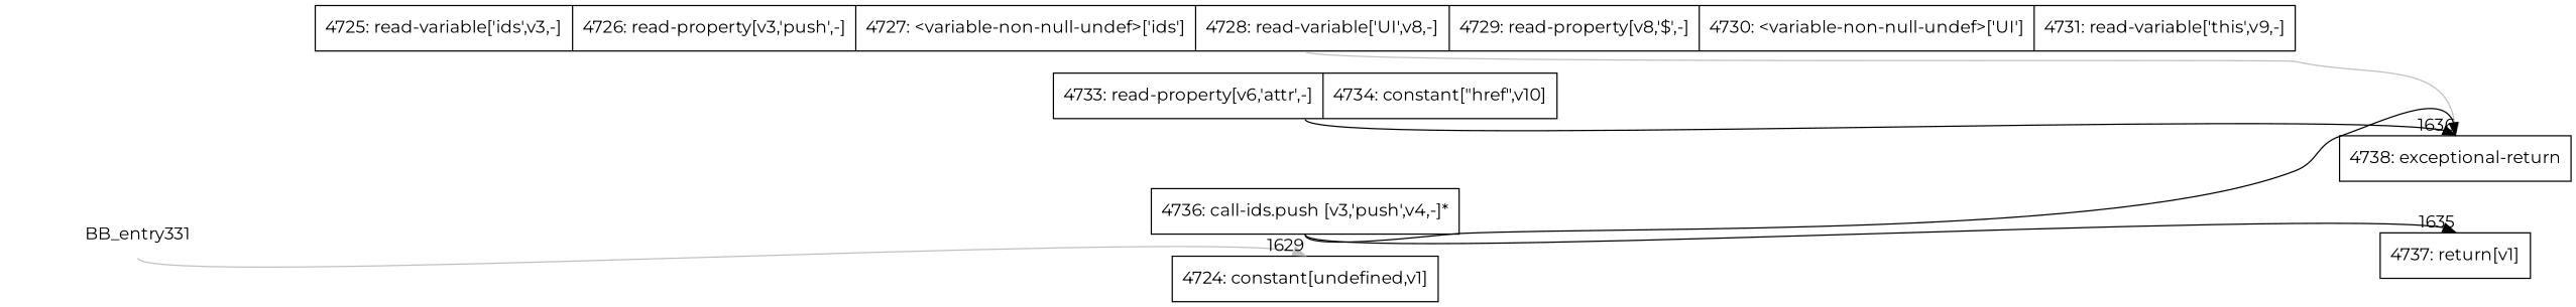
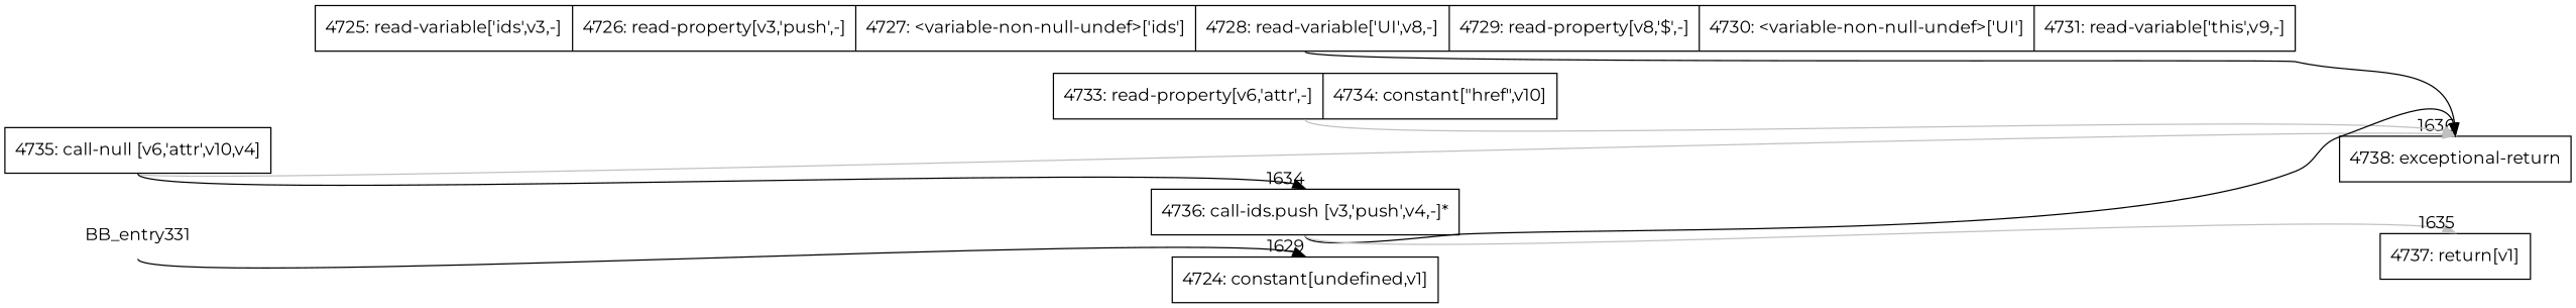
  digraph {
    fontname=Montserrat
    rankdir=LR
    node [fontname=Montserrat shape=record]
    edge [fontname=Montserrat headport=n tailport=s]
    n1 [label=BB_entry331 shape=none]
    n2 [label="{4724: constant[undefined,v1]}"]
    n3 [label="{4725: read-variable['ids',v3,-]|4726: read-property[v3,'push',-]|4727: \<variable-non-null-undef\>['ids']|4728: read-variable['UI',v8,-]|4729: read-property[v8,'$',-]|4730: \<variable-non-null-undef\>['UI']|4731: read-variable['this',v9,-]}"]
    n4 [label="{4738: exceptional-return}"]
    n5 [label="{4733: read-property[v6,'attr',-]|4734: constant[\"href\",v10]}"]
+   n6 [label="{4735: call-null [v6,'attr',v10,v4]}"]
    n7 [label="{4736: call-ids.push [v3,'push',v4,-]*}"]
    n8 [label="{4737: return[v1]}"]
-   n1 -> n2 [headlabel="    1629" color=gray]
-   n3 -> n4 [color=gray headlabel="      1636"]
-   n5 -> n4 [color=black]
+   n1 -> n2 [headlabel="    1629"]
+   n3 -> n4 [color=black headlabel="      1636"]
+   n5 -> n4 [color=gray]
+   n6 -> n4 [color=gray]
+   n6 -> n7 [headlabel="      1634"]
    n7 -> n4 [color=black]
-   n7 -> n8 [headlabel="      1635"]
+   n7 -> n8 [headlabel="      1635" color=gray]
  }
